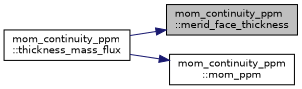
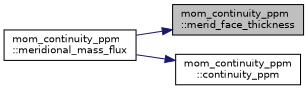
  digraph {
    rankdir=RL
    node [color=black fillcolor=white fontname=Helvetica fontsize=10 shape=record style=filled]
    edge [color=midnightblue dir=back fontname=Helvetica fontsize=10 labelfontname=Helvetica labelfontsize=10 style=solid]
    n1 [fillcolor=grey75 fontcolor=black height=0.2 label="mom_continuity_ppm\l::merid_face_thickness" width=0.4]
-   n2 [height=0.2 label="mom_continuity_ppm\l::thickness_mass_flux" width=0.4]
-   n3 [height=0.2 label="mom_continuity_ppm\l::mom_ppm" width=0.4]
+   n2 [height=0.2 label="mom_continuity_ppm\l::meridional_mass_flux" width=0.4]
+   n3 [height=0.2 label="mom_continuity_ppm\l::continuity_ppm" width=0.4]
    n1 -> n2
    n3 -> n2
  }
